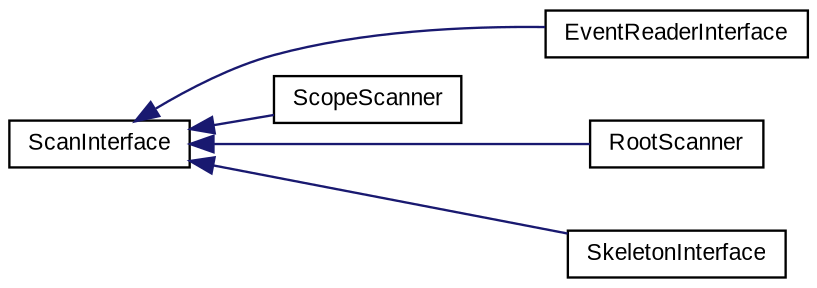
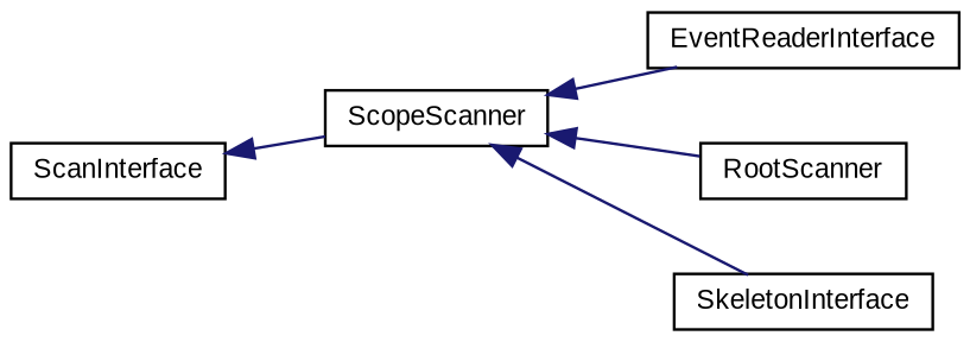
  digraph {
    fontname="Liberation Sans"
    rankdir=LR
    node [color=black fillcolor=white fontname="Liberation Sans" fontsize=10 shape=record style=filled]
    edge [color=midnightblue dir=back fontname="Liberation Sans" fontsize=10 labelfontname=Helvetica labelfontsize=10 style=solid]
    n1 [height=0.2 label=ScanInterface width=0.4]
    n2 [height=0.2 label=EventReaderInterface width=0.4]
    n3 [height=0.2 label=RootScanner width=0.4]
    n4 [height=0.2 label=ScopeScanner width=0.4]
    n5 [height=0.2 label=SkeletonInterface width=0.4]
-   n1 -> n2
-   n1 -> n3
+   n4 -> n2
+   n4 -> n3
    n1 -> n4
-   n1 -> n5
+   n4 -> n5
  }
